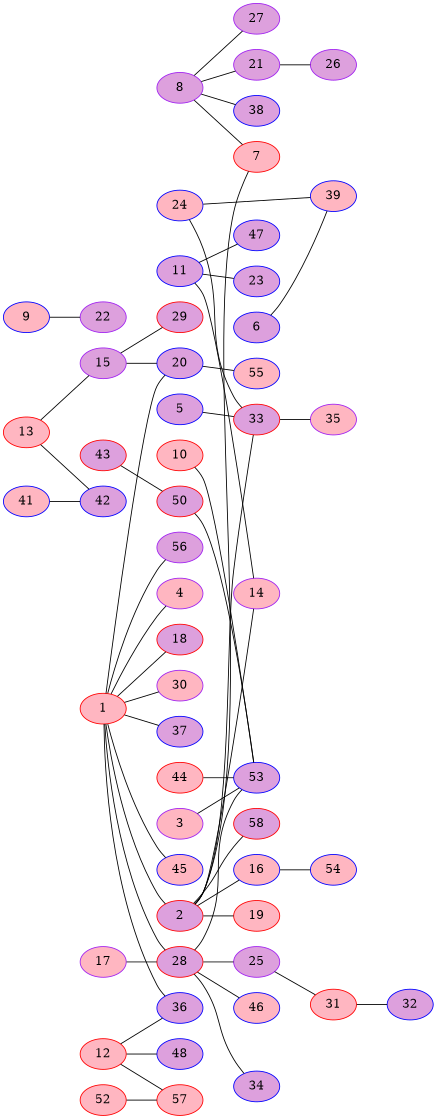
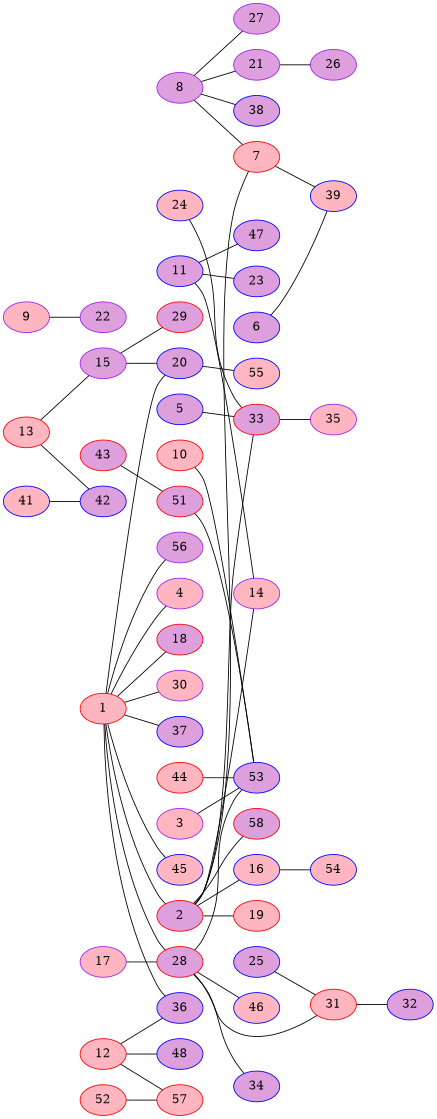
  graph {
    rankdir=LR
    node [color=blue fillcolor=plum style=filled]
    edge [weight=1.0]
    1 [color=red fillcolor=lightpink]
    2 [color=red]
    4 [color=purple fillcolor=lightpink]
    18 [color=red]
    20
    28 [color=red]
    30 [color=purple fillcolor=lightpink]
    37
    45 [fillcolor=lightpink]
    56 [color=purple]
    36
    7 [color=red fillcolor=lightpink]
    14 [color=purple fillcolor=lightpink]
    16 [fillcolor=lightpink]
    19 [color=red fillcolor=lightpink]
    33 [color=red]
    n17 [color=red label=58]
    12 [color=red fillcolor=lightpink]
    48
    57 [color=red fillcolor=lightpink]
    55 [fillcolor=lightpink]
    53
    31 [color=red fillcolor=lightpink]
    34
    46 [fillcolor=lightpink]
    39 [fillcolor=lightpink]
    54 [fillcolor=lightpink]
    35 [color=purple fillcolor=lightpink]
    3 [color=purple fillcolor=lightpink]
    5
    6
    8 [color=purple]
    21 [color=purple]
    27 [color=purple]
    38
    26 [color=purple]
-   9 [fillcolor=lightpink]
+   9 [color=purple fillcolor=lightpink]
    22 [color=purple]
    10 [color=red fillcolor=lightpink]
    11
    23
    47
    13 [color=red fillcolor=lightpink]
    15 [color=purple]
    42
    29 [color=red]
    17 [color=purple fillcolor=lightpink]
    24 [fillcolor=lightpink]
-   25 [color=purple]
+   25
    32
-   50 [color=red]
+   50 [color=red label=51]
    41 [fillcolor=lightpink]
    43 [color=red]
    44 [color=red fillcolor=lightpink]
    52 [color=red fillcolor=lightpink]
    1 -- 2
    1 -- 4
    1 -- 18
    1 -- 20
    1 -- 28
    1 -- 30
    1 -- 37
    1 -- 45
    1 -- 56
    1 -- 36
    2 -- 7
    2 -- 14
    2 -- 16
    2 -- 19
    2 -- 33
    2 -- n17
    20 -- 55
    28 -- 53
-   28 -- 25
+   28 -- 31
    28 -- 34
    28 -- 46
-   24 -- 39
+   7 -- 39
    16 -- 54
    33 -- 35
    12 -- 36
    12 -- 48
    12 -- 57
    31 -- 32
    3 -- 53
    5 -- 33
    6 -- 39
    8 -- 7
    8 -- 21
    8 -- 27
    8 -- 38
    21 -- 26
    9 -- 22
    10 -- 53
    11 -- 14
    11 -- 23
    11 -- 47
    13 -- 15
    13 -- 42
    15 -- 20
    15 -- 29
    17 -- 28
    24 -- 33
    25 -- 31
    50 -- 53
    41 -- 42
    43 -- 50
    44 -- 53
    52 -- 57
  }
